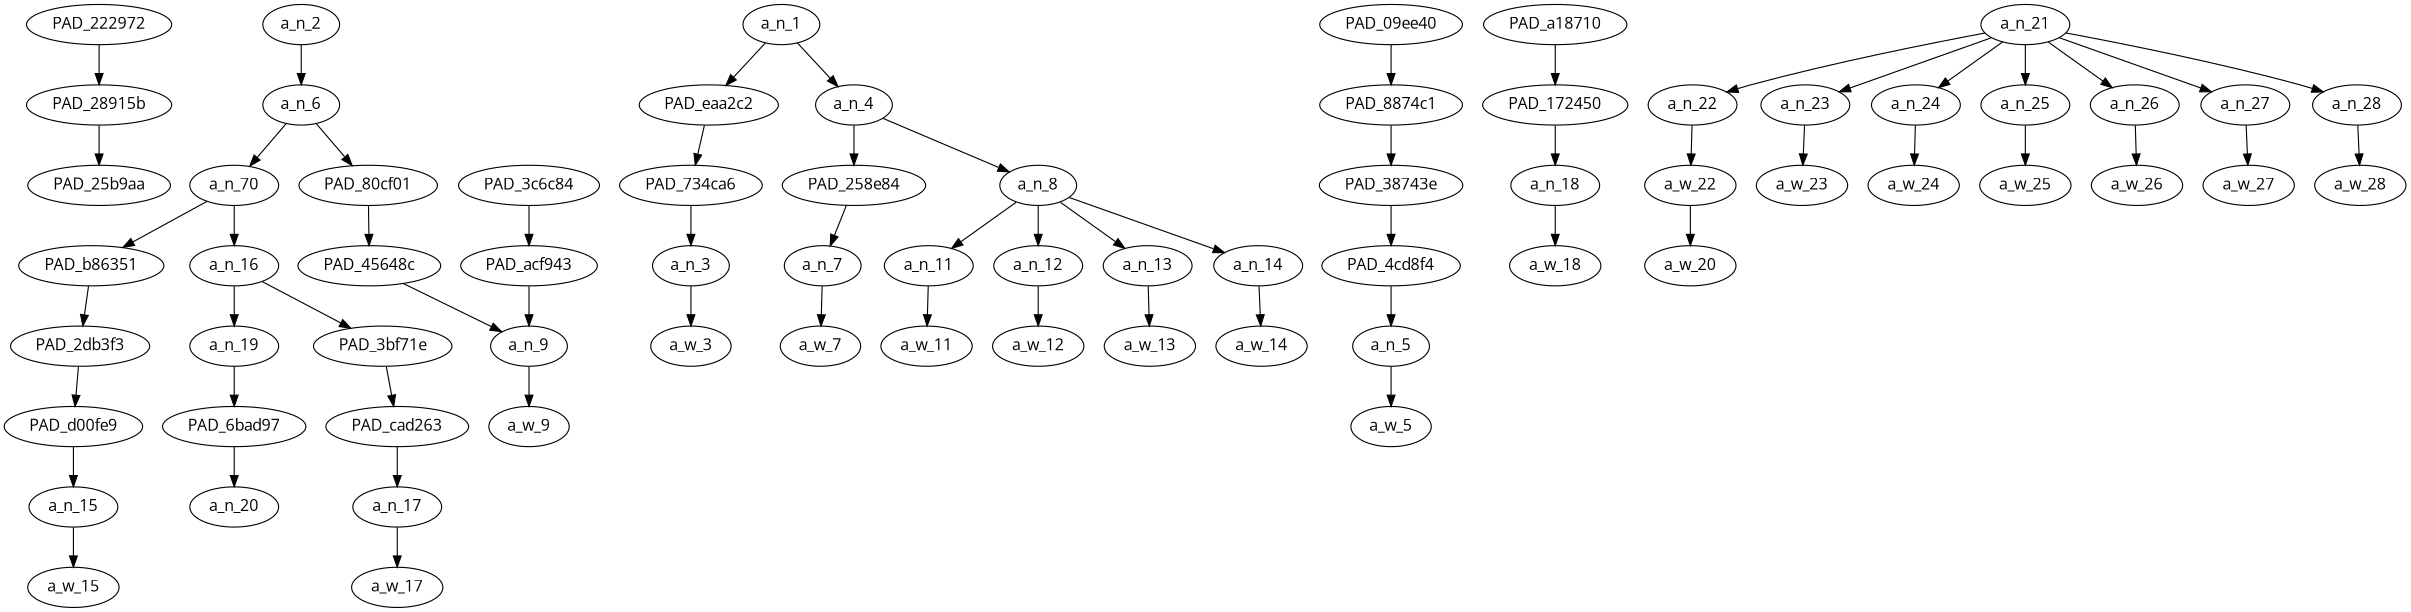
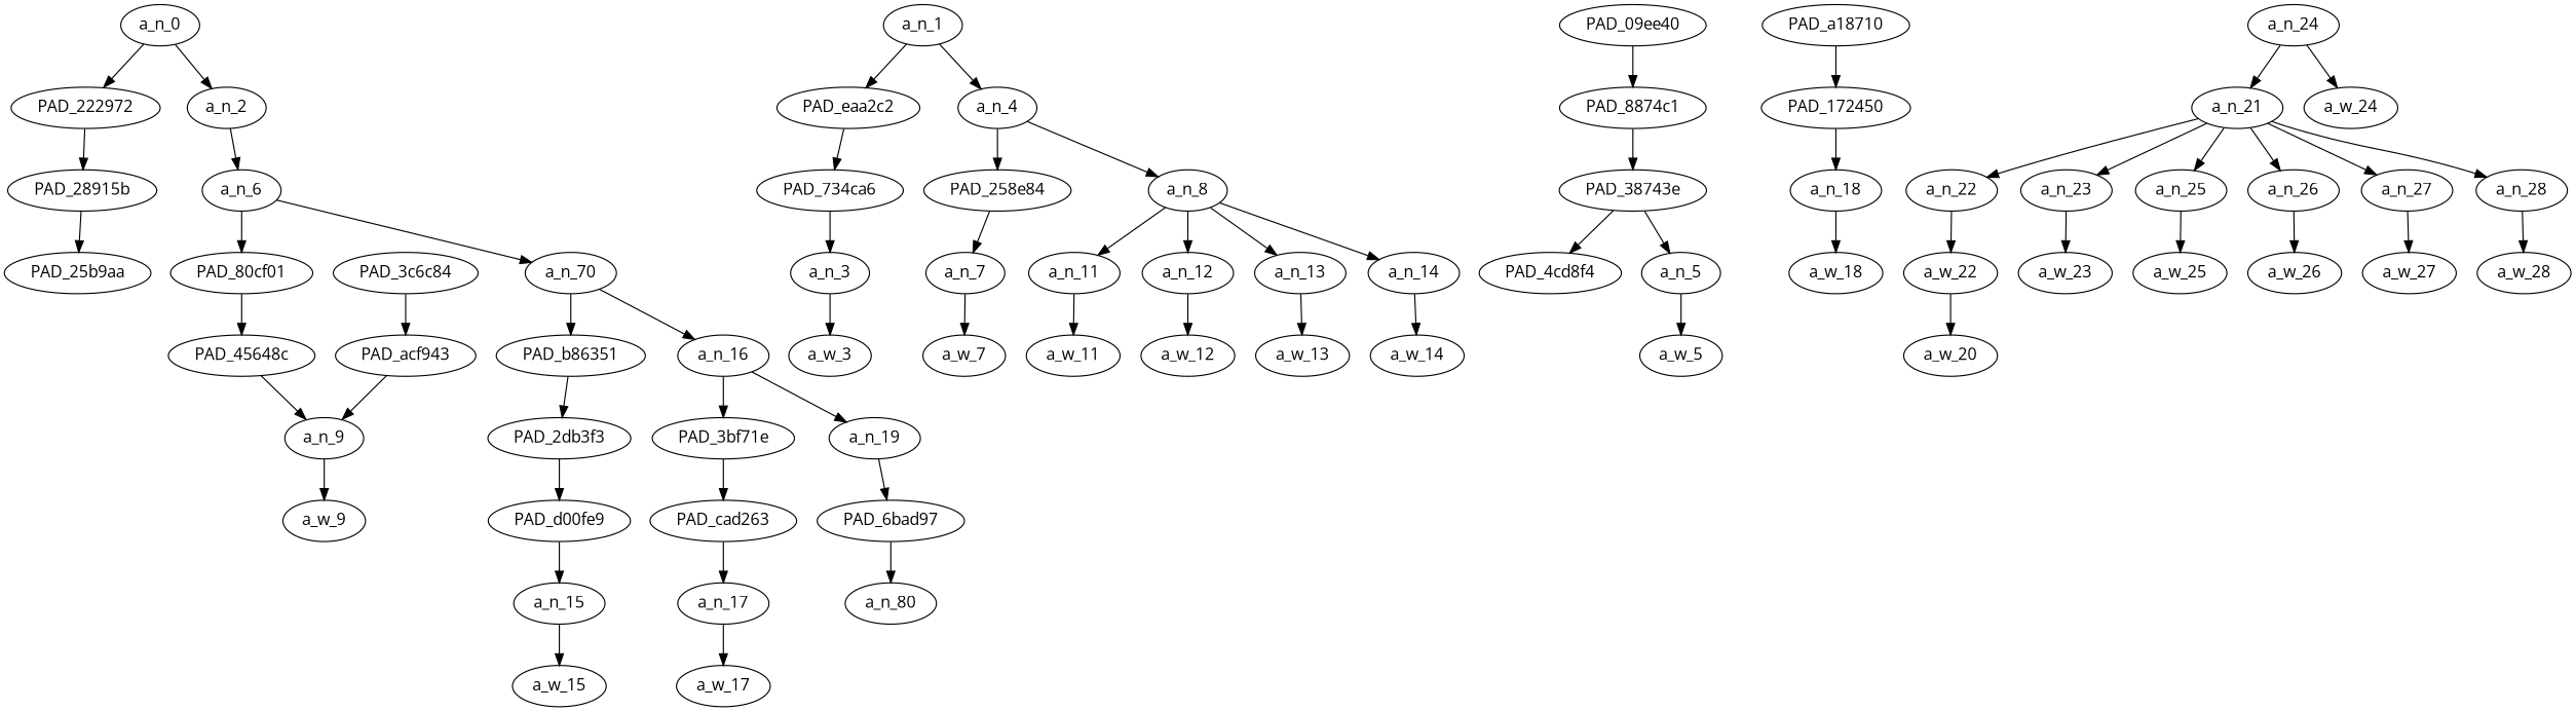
  strict digraph {
    fontname="Open Sans"
    node [div_dir=-1 fontname="Open Sans" index=0 level=1 text_span="[7]" value=0.04517558]
    edge [fontname="Open Sans"]
+   a_n_0 [div_dir=1 level=8 text_span="[0, 1, 2, 3, 4, 5, 6, 7, 8, 9, 10, 11, 12, 13, 14, 15, 16, 17, 18]" value=1.00000000]
    PAD_222972 [div_dir=1 level=7 text_span="[0, 1, 2, 3, 4, 5]" value=0.50174133]
    a_n_2 [index=1 level=7 text_span="[6, 7, 8, 9, 10, 11, 12, 13, 14, 15, 16, 17, 18]" value=0.49822133]
    PAD_28915b [div_dir=1 level=6 text_span="[0, 1, 2, 3, 4, 5]" value=0.50174133]
    a_n_6 [index=2 level=6 text_span="[7, 8, 9, 10, 11, 12, 13, 14, 15, 16, 17, 18]" value=0.47248983]
    PAD_25b9aa [div_dir=1 level=5 text_span="[0, 1, 2, 3, 4, 5]" value=0.50174133]
    PAD_80cf01 [index=2 level=5]
    n8 [index=3 label=a_n_70 level=5 text_span="[8, 9, 10, 11, 12, 13, 14, 15, 16, 17, 18]" value=0.42725261]
    a_n_1 [div_dir=1 level=4 text_span="[0, 1, 2, 3, 4, 5]" value=0.50174133]
    PAD_eaa2c2 [level=3 text_span="[0]" value=0.03694398]
    a_n_4 [div_dir=1 index=1 level=3 text_span="[1, 2, 3, 4, 5]" value=0.46466453]
    PAD_734ca6 [level=2 text_span="[0]" value=0.03694398]
    PAD_258e84 [div_dir=1 index=1 level=2 text_span="[1]" value=0.05060326]
    a_n_8 [div_dir=1 index=2 level=2 text_span="[2, 3, 4, 5]" value=0.41391080]
    a_n_3 [text_span="[0]" value=0.03694398]
    a_n_7 [div_dir=1 index=1 text_span="[1]" value=0.05060326]
    a_n_11 [index=2 text_span="[2]" value=0.17116963]
    a_n_12 [div_dir=1 index=3 text_span="[3]" value=0.08191043]
    a_n_13 [div_dir=1 index=4 text_span="[4]" value=0.05613101]
    a_n_14 [index=5 text_span="[5]" value=0.10467960]
    a_w_3 [div_dir=0 level=0 text_span="[0]" value=people]
    a_w_7 [div_dir=0 index=1 level=0 text_span="[1]" value=calling]
    a_w_11 [div_dir=0 index=2 level=0 text_span="[2]" value=undocumented]
    a_w_12 [div_dir=0 index=3 level=0 text_span="[3]" value=immigrants]
    a_w_13 [div_dir=0 index=4 level=0 text_span="[4]" value=labor]
    a_w_14 [div_dir=0 index=5 level=0 text_span="[5]" value=unskilled]
    PAD_09ee40 [index=1 level=5 text_span="[6]" value=0.02566310]
    PAD_8874c1 [index=1 level=4 text_span="[6]" value=0.02566310]
    PAD_45648c [index=2 level=4]
    PAD_b86351 [index=3 level=4 text_span="[8]" value=0.03705656]
    a_n_16 [index=4 level=4 text_span="[9, 10, 11, 12, 13, 14, 15, 16, 17, 18]" value=0.39015476]
    PAD_38743e [index=2 level=3 text_span="[6]" value=0.02566310]
    PAD_4cd8f4 [index=3 level=2 text_span="[6]" value=0.02566310]
    a_n_5 [index=6 text_span="[6]" value=0.02566310]
    a_w_5 [div_dir=0 index=6 level=0 text_span="[6]" value=are]
    a_n_9 [index=7]
    PAD_2db3f3 [index=4 level=3 text_span="[8]" value=0.03705656]
    PAD_3bf71e [index=5 level=3 text_span="[9]" value=0.03751448]
    a_n_19 [index=7 level=3 text_span="[11, 12, 13, 14, 15, 16, 17, 18]" value=0.32337897]
    PAD_3c6c84 [index=3 level=3]
    n41 [index=4 label=PAD_acf943 level=2]
    a_w_9 [div_dir=0 index=7 level=0 value=dumb]
    PAD_d00fe9 [index=5 level=2 text_span="[8]" value=0.03705656]
    PAD_cad263 [index=6 level=2 text_span="[9]" value=0.03751448]
    PAD_a18710 [div_dir=1 index=6 level=3 text_span="[10]" value=0.02925440]
    PAD_172450 [div_dir=1 index=7 level=2 text_span="[10]" value=0.02925440]
    PAD_6bad97 [index=8 level=2 text_span="[11]" value=0.03828272]
    a_n_15 [index=8 text_span="[8]" value=0.03705656]
    a_w_15 [div_dir=0 index=8 level=0 text_span="[8]" value=af]
    a_n_17 [index=9 text_span="[9]" value=0.03751448]
    a_n_18 [div_dir=1 index=10 text_span="[10]" value=0.02925440]
-   a_n_20 [index=11 text_span="[11]" value=0.03828272]
+   a_n_20 [index=11 text_span="[11]" value=0.03828272 label=a_n_80]
    a_n_21 [index=9 level=2 text_span="[12, 13, 14, 15, 16, 17, 18]" value=0.28505908]
    a_n_22 [index=12 text_span="[12]" value=0.02414988]
    a_n_23 [div_dir=1 index=13 text_span="[13]" value=0.04072742]
    a_n_24 [index=14 text_span="[14]" value=0.06278964]
    a_n_25 [div_dir=1 index=15 text_span="[15]" value=0.04976660]
    a_n_26 [index=16 text_span="[16]" value=0.04183523]
    a_n_27 [div_dir=1 index=17 text_span="[17]" value=0.02568688]
    a_n_28 [div_dir=1 index=18 text_span="[18]" value=0.04009566]
    a_w_17 [div_dir=0 index=9 level=0 text_span="[9]" value=ya]
    a_w_18 [div_dir=0 index=10 level=0 text_span="[10]" value=ever]
    a_w_22 [div_dir=0 index=12 level=0 text_span="[12]" value=a]
    a_w_23 [div_dir=0 index=13 level=0 text_span="[13]" value=house]
    a_w_24 [div_dir=0 index=14 level=0 text_span="[14]" value=shit]
    a_w_25 [div_dir=0 index=15 level=0 text_span="[15]" value=ain]
    a_w_26 [div_dir=0 index=16 level=0 text_span="[16]" value="’"]
    a_w_27 [div_dir=0 index=17 level=0 text_span="[17]" value=t]
    a_w_28 [div_dir=0 index=18 level=0 text_span="[18]" value=easy]
    a_w_20 [div_dir=0 index=11 level=0 text_span="[11]" value=built]
+   a_n_0 -> PAD_222972
+   a_n_0 -> a_n_2
    PAD_222972 -> PAD_28915b
    a_n_2 -> a_n_6
    PAD_28915b -> PAD_25b9aa
    a_n_6 -> PAD_80cf01
    a_n_6 -> n8
    PAD_80cf01 -> PAD_45648c
    n8 -> PAD_b86351
    n8 -> a_n_16
    a_n_1 -> PAD_eaa2c2
    a_n_1 -> a_n_4
    PAD_eaa2c2 -> PAD_734ca6
    a_n_4 -> PAD_258e84
    a_n_4 -> a_n_8
    PAD_734ca6 -> a_n_3
    PAD_258e84 -> a_n_7
    a_n_8 -> a_n_11
    a_n_8 -> a_n_12
    a_n_8 -> a_n_13
    a_n_8 -> a_n_14
    a_n_3 -> a_w_3
    a_n_7 -> a_w_7
    a_n_11 -> a_w_11
    a_n_12 -> a_w_12
    a_n_13 -> a_w_13
    a_n_14 -> a_w_14
    PAD_09ee40 -> PAD_8874c1
    PAD_8874c1 -> PAD_38743e
    PAD_45648c -> a_n_9
    PAD_b86351 -> PAD_2db3f3
    a_n_16 -> PAD_3bf71e
    a_n_16 -> a_n_19
    PAD_38743e -> PAD_4cd8f4
-   PAD_4cd8f4 -> a_n_5
+   PAD_38743e -> a_n_5
    a_n_5 -> a_w_5
    a_n_9 -> a_w_9
    PAD_2db3f3 -> PAD_d00fe9
    PAD_3bf71e -> PAD_cad263
    a_n_19 -> PAD_6bad97
    PAD_3c6c84 -> n41
    n41 -> a_n_9
    PAD_d00fe9 -> a_n_15
    PAD_cad263 -> a_n_17
    PAD_a18710 -> PAD_172450
    PAD_172450 -> a_n_18
    PAD_6bad97 -> a_n_20
    a_n_15 -> a_w_15
    a_n_17 -> a_w_17
    a_n_18 -> a_w_18
    a_n_21 -> a_n_22
    a_n_21 -> a_n_23
-   a_n_21 -> a_n_24
+   a_n_24 -> a_n_21
    a_n_21 -> a_n_25
    a_n_21 -> a_n_26
    a_n_21 -> a_n_27
    a_n_21 -> a_n_28
    a_n_22 -> a_w_22
    a_n_23 -> a_w_23
    a_n_24 -> a_w_24
    a_n_25 -> a_w_25
    a_n_26 -> a_w_26
    a_n_27 -> a_w_27
    a_n_28 -> a_w_28
    a_w_22 -> a_w_20
  }
